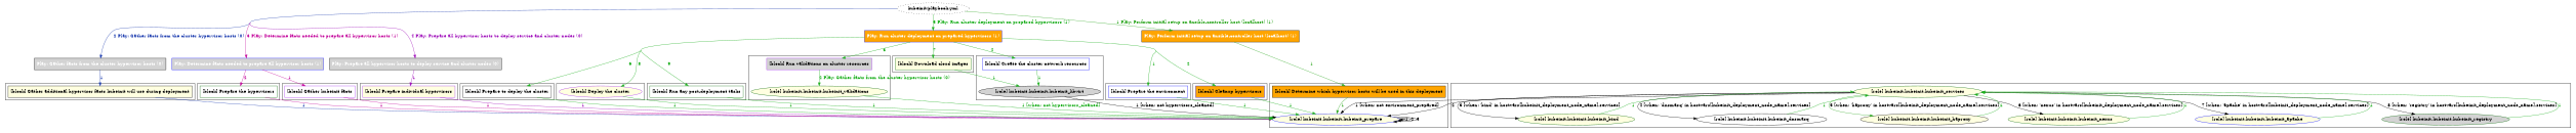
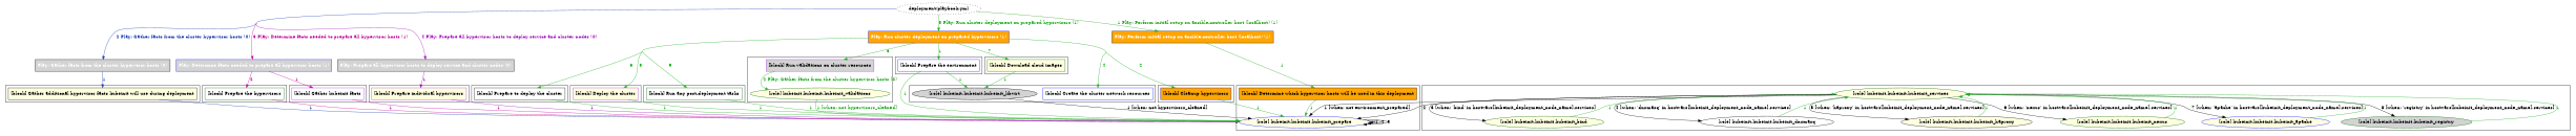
  digraph {
    concentrate=true
    fontname="DejaVu Serif"
    ordering=in
    rankdir=TB
    node [color=black fillcolor=lightyellow fontname="DejaVu Serif" style=filled shape=box]
    edge [color="#1daf1f" fontcolor="#1daf1f" fontname="DejaVu Serif"]
    n1 [color=blue label="[role] kubeinit.kubeinit.kubeinit_prepare" shape=""]
    n2 [fillcolor=orange label="[block] Determine which hypervisor hosts will be used in this deployment"]
    n3 [fillcolor=orange fontcolor="#ffffff" label="Play: Perform initial setup on ansible-controller host (localhost) (1)"]
    n4 [label="[block] Gather additional hypervisor facts kubeinit will use during deployment"]
    n5 [fillcolor=lightgrey fontcolor="#ffffff" label="Play: Gather facts from the cluster hypervisor hosts (0)"]
    n6 [color=purple fillcolor=white label="[block] Gather kubeinit facts"]
    n7 [color=darkgreen fillcolor=white label="[block] Prepare the hypervisors"]
    n8 [color=blue fillcolor=lightgrey fontcolor="#ffffff" label="Play: Determine facts needed to prepare all hypervisor hosts (1)"]
    n9 [color=purple label="[block] Prepare individual hypervisors"]
    n10 [fillcolor=lightgrey fontcolor="#ffffff" label="Play: Prepare all hypervisor hosts to deploy service and cluster nodes (0)"]
    n11 [color=blue fillcolor=white label="[block] Prepare the environment"]
    n12 [color=blue fillcolor=orange label="[block] Cleanup hypervisors"]
    n13 [color=darkgreen label="[role] kubeinit.kubeinit.kubeinit_validations" shape=""]
    n14 [color=purple fillcolor=lightgrey label="[block] Run validations on cluster resources"]
    n15 [fillcolor=lightgrey label="[role] kubeinit.kubeinit.kubeinit_libvirt" shape=""]
    n16 [color=blue fillcolor=white label="[block] Create the cluster network resources"]
    n17 [color=darkgreen label="[role] kubeinit.kubeinit.kubeinit_services" shape=""]
    n18 [color=darkgreen label="[role] kubeinit.kubeinit.kubeinit_bind" shape=""]
    n19 [fillcolor=white label="[role] kubeinit.kubeinit.kubeinit_dnsmasq" shape=""]
    n20 [label="[role] kubeinit.kubeinit.kubeinit_haproxy" shape=""]
    n21 [color=darkgreen label="[role] kubeinit.kubeinit.kubeinit_nexus" shape=""]
    n22 [color=blue label="[role] kubeinit.kubeinit.kubeinit_apache" shape=""]
    n23 [color=darkgreen fillcolor=lightgrey label="[role] kubeinit.kubeinit.kubeinit_registry" shape=""]
    n24 [fillcolor=white label="[block] Prepare to deploy the cluster"]
    n25 [color=darkgreen label="[block] Download cloud images"]
-   n26 [color=purple label="[block] Deploy the cluster" shape=ellipse]
+   n26 [color=purple label="[block] Deploy the cluster"]
    n27 [color=darkgreen fillcolor=white label="[block] Run any post-deployment tasks"]
    n28 [color=blue fillcolor=orange fontcolor="#ffffff" label="Play: Run cluster deployment on prepared hypervisors (1)"]
-   "kubeinit/playbook.yml" [fillcolor=white style="dotted,filled" shape=""]
+   "kubeinit/playbook.yml" [fillcolor=white style="dotted,filled" label="deployment/playbook.yml" shape=""]
    subgraph sub_1 {
      n3
      subgraph cluster_2 {
        n2
        subgraph sub_3 {
          n1
        }
      }
    }
    subgraph sub_4 {
      n1
      n5
      subgraph cluster_5 {
        n4
      }
    }
    subgraph sub_6 {
      n1
      n8
      subgraph cluster_7 {
        n6
      }
      subgraph cluster_8 {
        n7
      }
    }
    subgraph sub_9 {
      n1
      n10
      subgraph cluster_10 {
        n9
      }
    }
    subgraph sub_11 {
      n1
      n28
      subgraph cluster_12 {
        n11
      }
      subgraph cluster_13 {
        n12
      }
      subgraph cluster_14 {
        n14
        subgraph sub_15 {
          n13
        }
      }
      subgraph cluster_16 {
        n16
        subgraph sub_17 {
          n15
        }
      }
      subgraph cluster_18 {
        subgraph sub_19 {
          subgraph sub_20 {
            n17
            n18
          }
          subgraph sub_21 {
            n17
            n19
          }
          subgraph sub_22 {
            n17
            n20
          }
          subgraph sub_23 {
            n17
            n21
          }
          subgraph sub_24 {
            n17
            n22
          }
          subgraph sub_25 {
            n17
            n23
          }
        }
      }
      subgraph cluster_26 {
        n24
      }
      subgraph cluster_27 {
        n25
      }
      subgraph cluster_28 {
        n26
      }
      subgraph cluster_29 {
        n27
      }
    }
    n1 -> n1 [color=black fontcolor=black label="1 "]
    n1 -> n1 [color=black fontcolor=black label="2 "]
    n1 -> n1 [color=black fontcolor=black label="3 "]
    n2 -> n1 [color="#31a824" fontcolor="#31a824" label="1 "]
    n3 -> n2 [color="#31a824" fontcolor="#31a824" label=1]
    n4 -> n1 [color="#1d3daf" fontcolor="#1d3daf" label="1 "]
    n5 -> n4 [color="#1d3daf" fontcolor="#1d3daf" label=1]
    n6 -> n1 [color="#c4089c" fontcolor="#c4089c" label="1 "]
    n7 -> n1 [color="#c4089c" fontcolor="#c4089c" label="1 "]
    n8 -> n6 [color="#c4089c" fontcolor="#c4089c" label=1]
    n8 -> n7 [color="#c4089c" fontcolor="#c4089c" label=2]
    n9 -> n1 [color="#a011bb" fontcolor="#a011bb" label="1 "]
    n10 -> n9 [color="#a011bb" fontcolor="#a011bb" label=1]
    n11 -> n1 [label="1 "]
    n12 -> n1 [label="1 "]
    n13 -> n1 [label="1 [when: not hypervisors_cleaned]"]
    n14 -> n13 [label="2 Play: Gather facts from the cluster hypervisor hosts (0)"]
    n15 -> n1 [color=black fontcolor=black label="1 [when: not hypervisors_cleaned]"]
-   n16 -> n15 [label="1 "]
+   n11 -> n15 [label="1 "]
    n17 -> n1 [color=black fontcolor=black label="1 [when: not environment_prepared]"]
    n17 -> n1 [color=black fontcolor=black label="2 "]
    n17 -> n18 [color=black fontcolor=black label="3 [when: 'bind' in hostvars[kubeinit_deployment_node_name].services]"]
    n17 -> n19 [color=black fontcolor=black label="4 [when: 'dnsmasq' in hostvars[kubeinit_deployment_node_name].services]"]
-   n17 -> n20 [color="#31a824" fontcolor=black label="5 [when: 'haproxy' in hostvars[kubeinit_deployment_node_name].services]"]
+   n17 -> n20 [color=black fontcolor=black label="5 [when: 'haproxy' in hostvars[kubeinit_deployment_node_name].services]"]
    n17 -> n21 [color=black fontcolor=black label="6 [when: 'nexus' in hostvars[kubeinit_deployment_node_name].services]"]
    n17 -> n22 [color=black fontcolor=black label="7 [when: 'apache' in hostvars[kubeinit_deployment_node_name].services]"]
    n17 -> n23 [color=black fontcolor=black label="8 [when: 'registry' in hostvars[kubeinit_deployment_node_name].services]"]
    n18 -> n17 [label="1 "]
    n19 -> n17 [label="1 "]
    n20 -> n17 [label="1 "]
    n21 -> n17 [label="1 "]
    n22 -> n17 [label="1 "]
    n23 -> n17 [label="1 "]
    n24 -> n1 [label="1 "]
    n25 -> n15 [label="1 "]
    n26 -> n1 [label="1 "]
    n27 -> n1 [label="1 "]
    n28 -> n11 [label=1]
    n28 -> n12 [label=2]
    n28 -> n14 [label=3]
    n28 -> n16 [label=4]
    n28 -> n24 [label=6]
    n28 -> n25 [label=7]
    n28 -> n26 [label=8]
    n28 -> n27 [label=9]
    "kubeinit/playbook.yml" -> n3 [color="#31a824" fontcolor="#31a824" label="1 Play: Perform initial setup on ansible-controller host (localhost) (1)"]
    "kubeinit/playbook.yml" -> n5 [color="#1d3daf" fontcolor="#1d3daf" label="2 Play: Gather facts from the cluster hypervisor hosts (0)"]
    "kubeinit/playbook.yml" -> n8 [color="#c4089c" fontcolor="#c4089c" label="3 Play: Determine facts needed to prepare all hypervisor hosts (1)"]
    "kubeinit/playbook.yml" -> n10 [color="#a011bb" fontcolor="#a011bb" label="4 Play: Prepare all hypervisor hosts to deploy service and cluster nodes (0)"]
    "kubeinit/playbook.yml" -> n28 [label="5 Play: Run cluster deployment on prepared hypervisors (1)"]
  }
